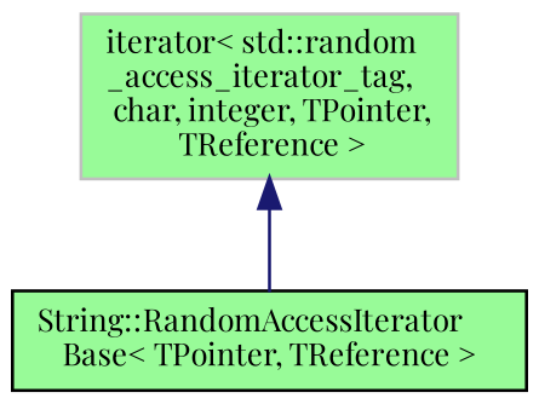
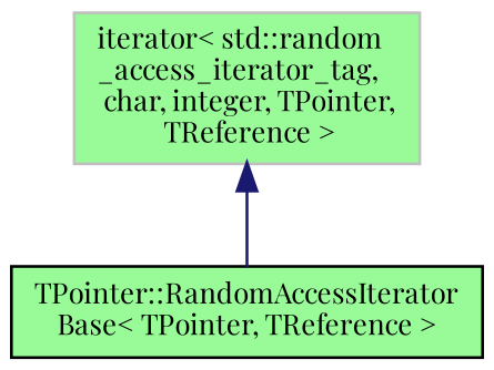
  digraph {
    fontname="Playfair Display"
    node [fillcolor=palegreen fontname="Playfair Display" fontsize=10 shape=record style=filled]
-   n1 [color=black fontcolor=black height=0.2 label="String::RandomAccessIterator\lBase\< TPointer, TReference \>" width=0.4]
+   n1 [color=black fontcolor=black height=0.2 label="TPointer::RandomAccessIterator\lBase\< TPointer, TReference \>" width=0.4]
    n2 [color=grey75 height=0.2 label="iterator\< std::random\l_access_iterator_tag,\l char, integer, TPointer,\l TReference \>" width=0.4]
    n2 -> n1 [color=midnightblue dir=back fontname="Playfair Display" fontsize=10 labelfontname=Helvetica labelfontsize=10 style=solid]
  }
